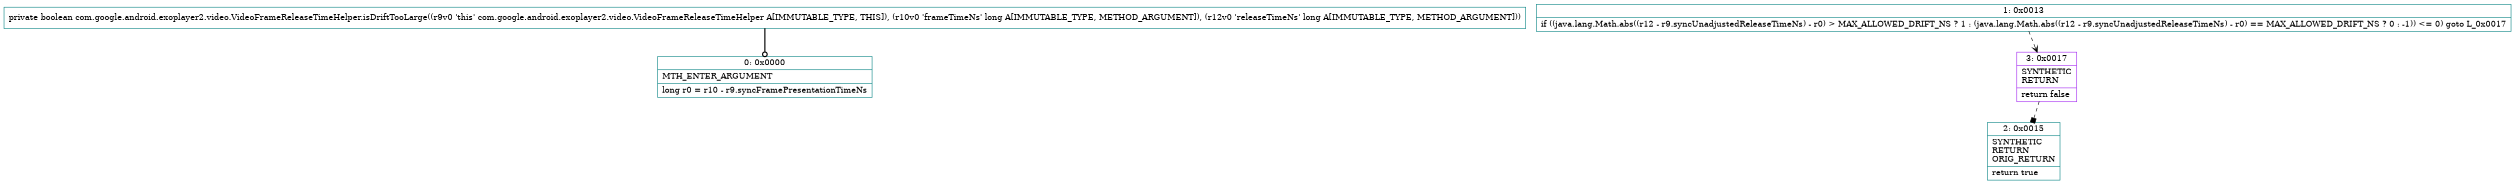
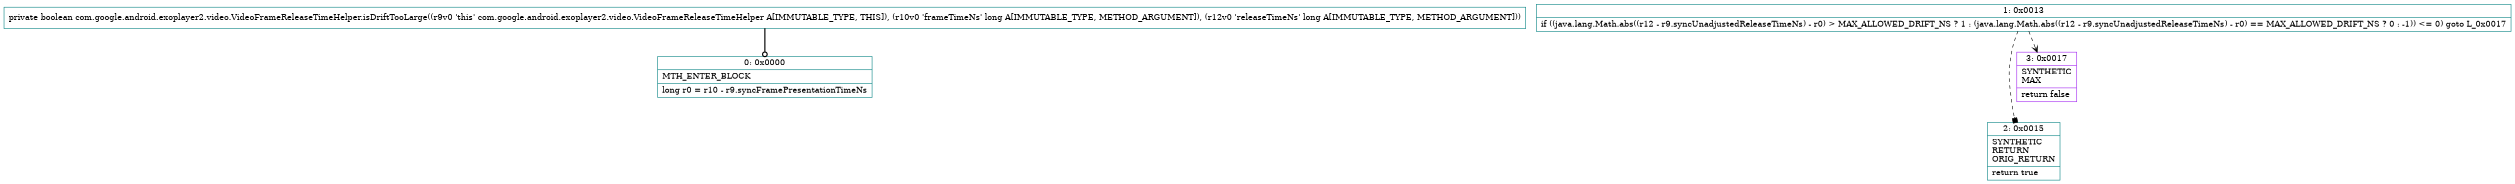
  digraph {
    node [color=teal shape=record]
    edge [style=dashed]
-   n1 [label="{0\:\ 0x0000|MTH_ENTER_ARGUMENT\l|long r0 = r10 \- r9.syncFramePresentationTimeNs\l}"]
+   n1 [label="{0\:\ 0x0000|MTH_ENTER_BLOCK\l|long r0 = r10 \- r9.syncFramePresentationTimeNs\l}"]
    n2 [label="{1\:\ 0x0013|if ((java.lang.Math.abs((r12 \- r9.syncUnadjustedReleaseTimeNs) \- r0) \> MAX_ALLOWED_DRIFT_NS ? 1 : (java.lang.Math.abs((r12 \- r9.syncUnadjustedReleaseTimeNs) \- r0) == MAX_ALLOWED_DRIFT_NS ? 0 : \-1)) \<= 0) goto L_0x0017\l}"]
    n3 [label="{2\:\ 0x0015|SYNTHETIC\lRETURN\lORIG_RETURN\l|return true\l}"]
-   n4 [color=purple label="{3\:\ 0x0017|SYNTHETIC\lRETURN\l|return false\l}"]
+   n4 [color=purple label="{3\:\ 0x0017|SYNTHETIC\lMAX\l|return false\l}"]
    n5 [label="{private boolean com.google.android.exoplayer2.video.VideoFrameReleaseTimeHelper.isDriftTooLarge((r9v0 'this' com.google.android.exoplayer2.video.VideoFrameReleaseTimeHelper A[IMMUTABLE_TYPE, THIS]), (r10v0 'frameTimeNs' long A[IMMUTABLE_TYPE, METHOD_ARGUMENT]), (r12v0 'releaseTimeNs' long A[IMMUTABLE_TYPE, METHOD_ARGUMENT])) }"]
-   n4 -> n3 [arrowhead=box]
+   n2 -> n3 [arrowhead=box]
    n2 -> n4 [arrowhead=vee]
    n5 -> n1 [arrowhead=odot style=bold]
  }
